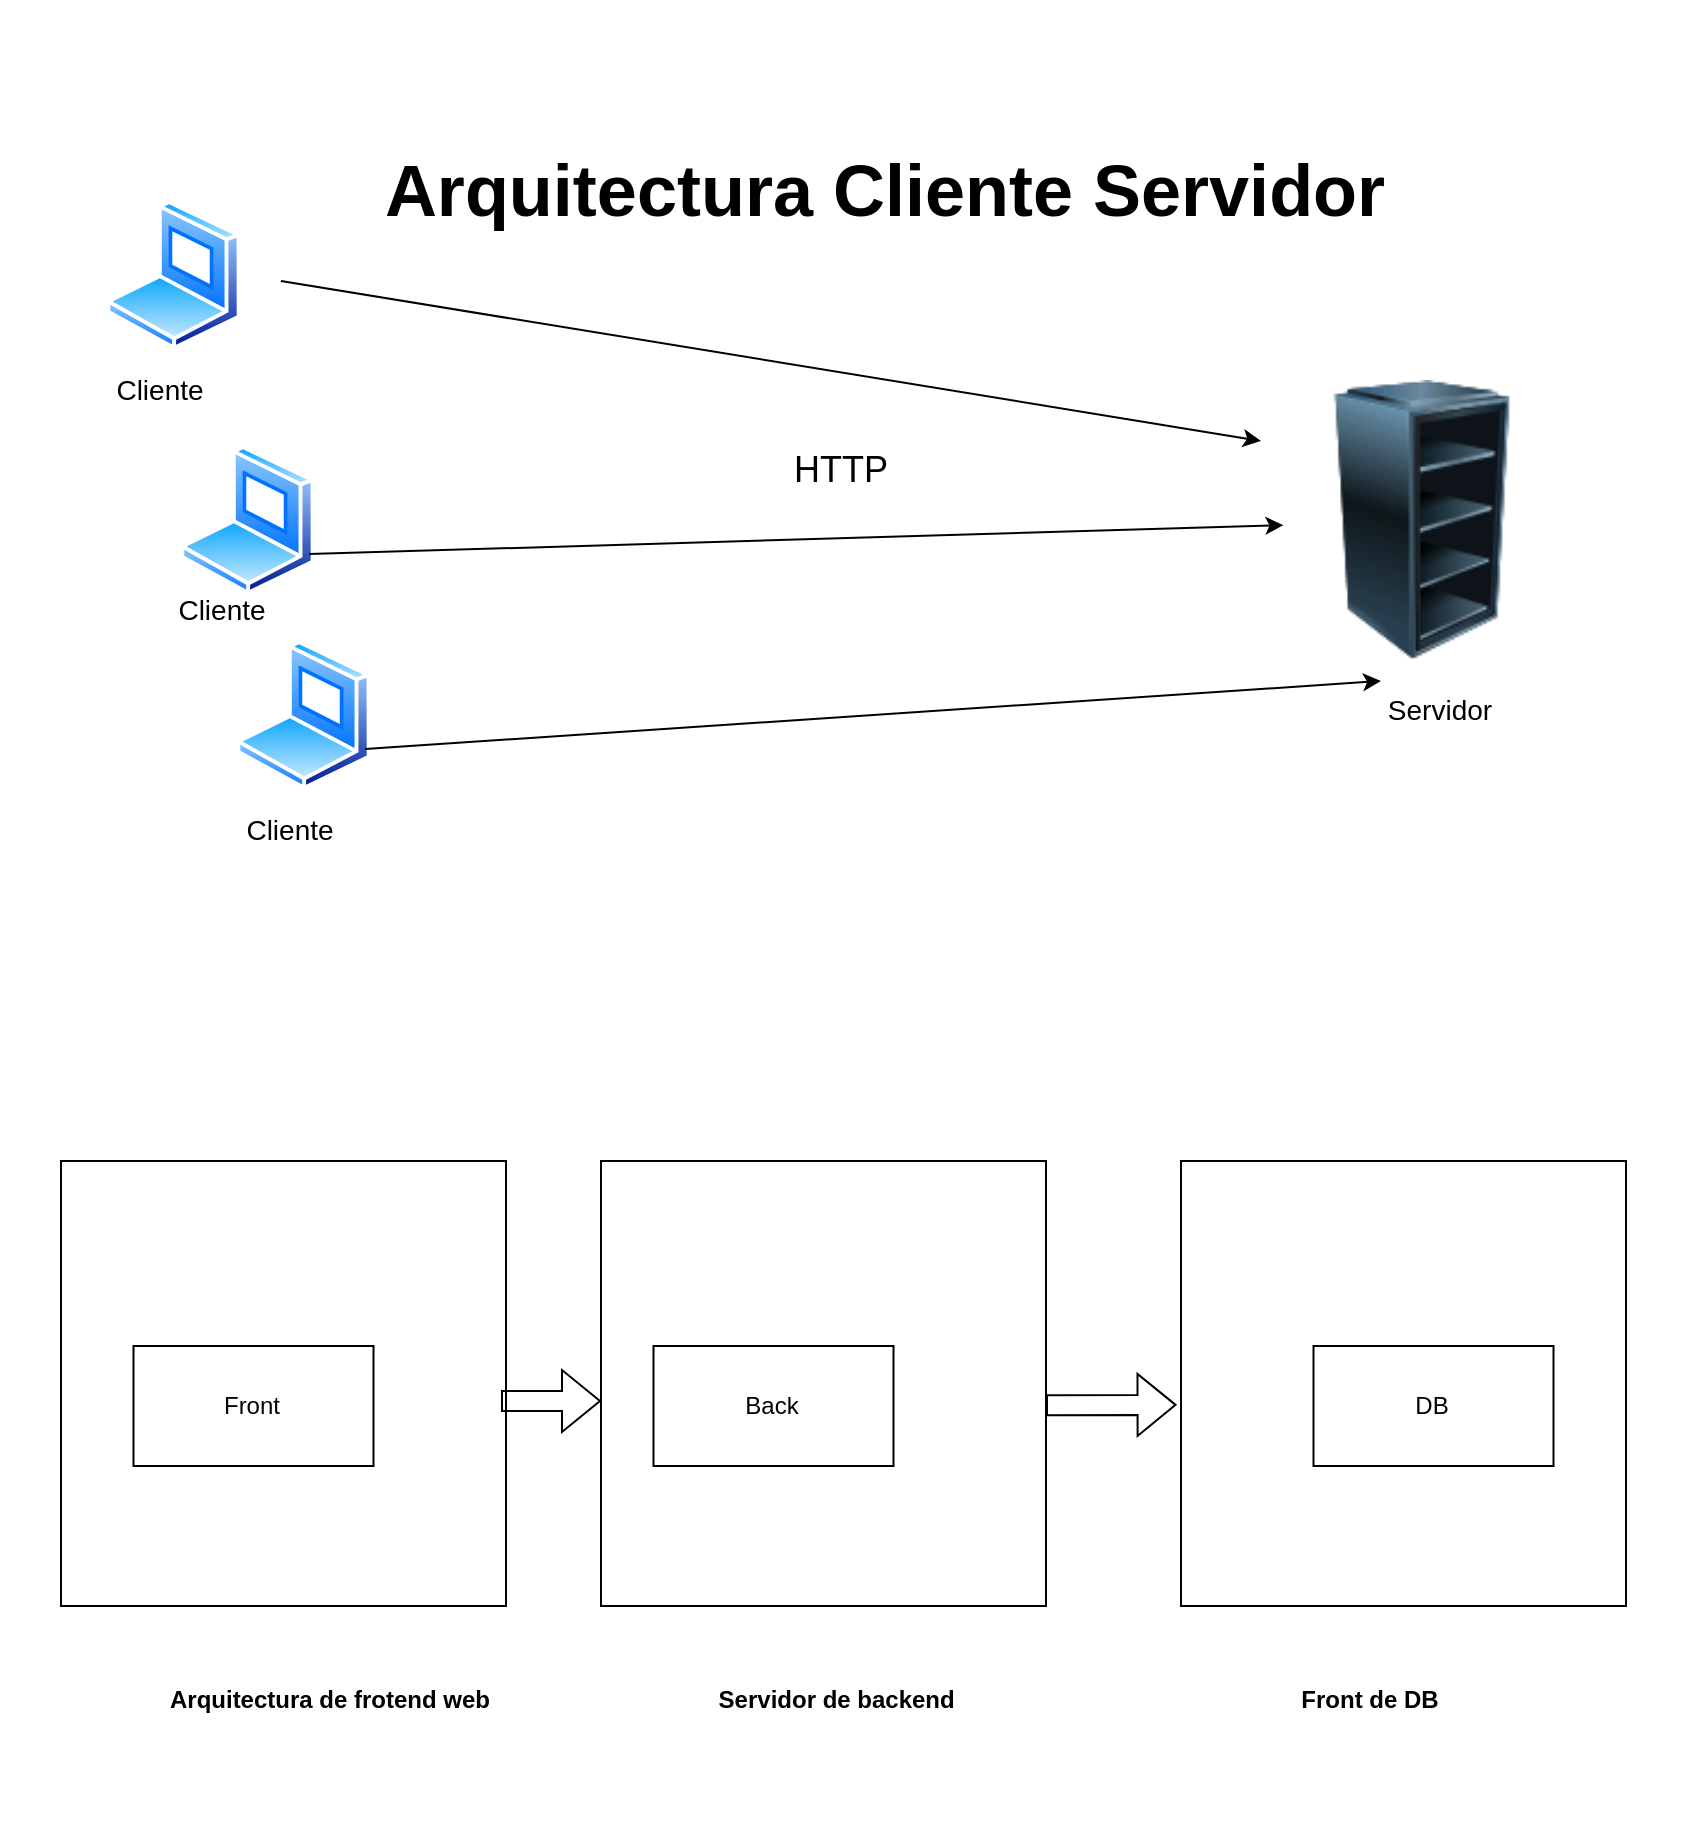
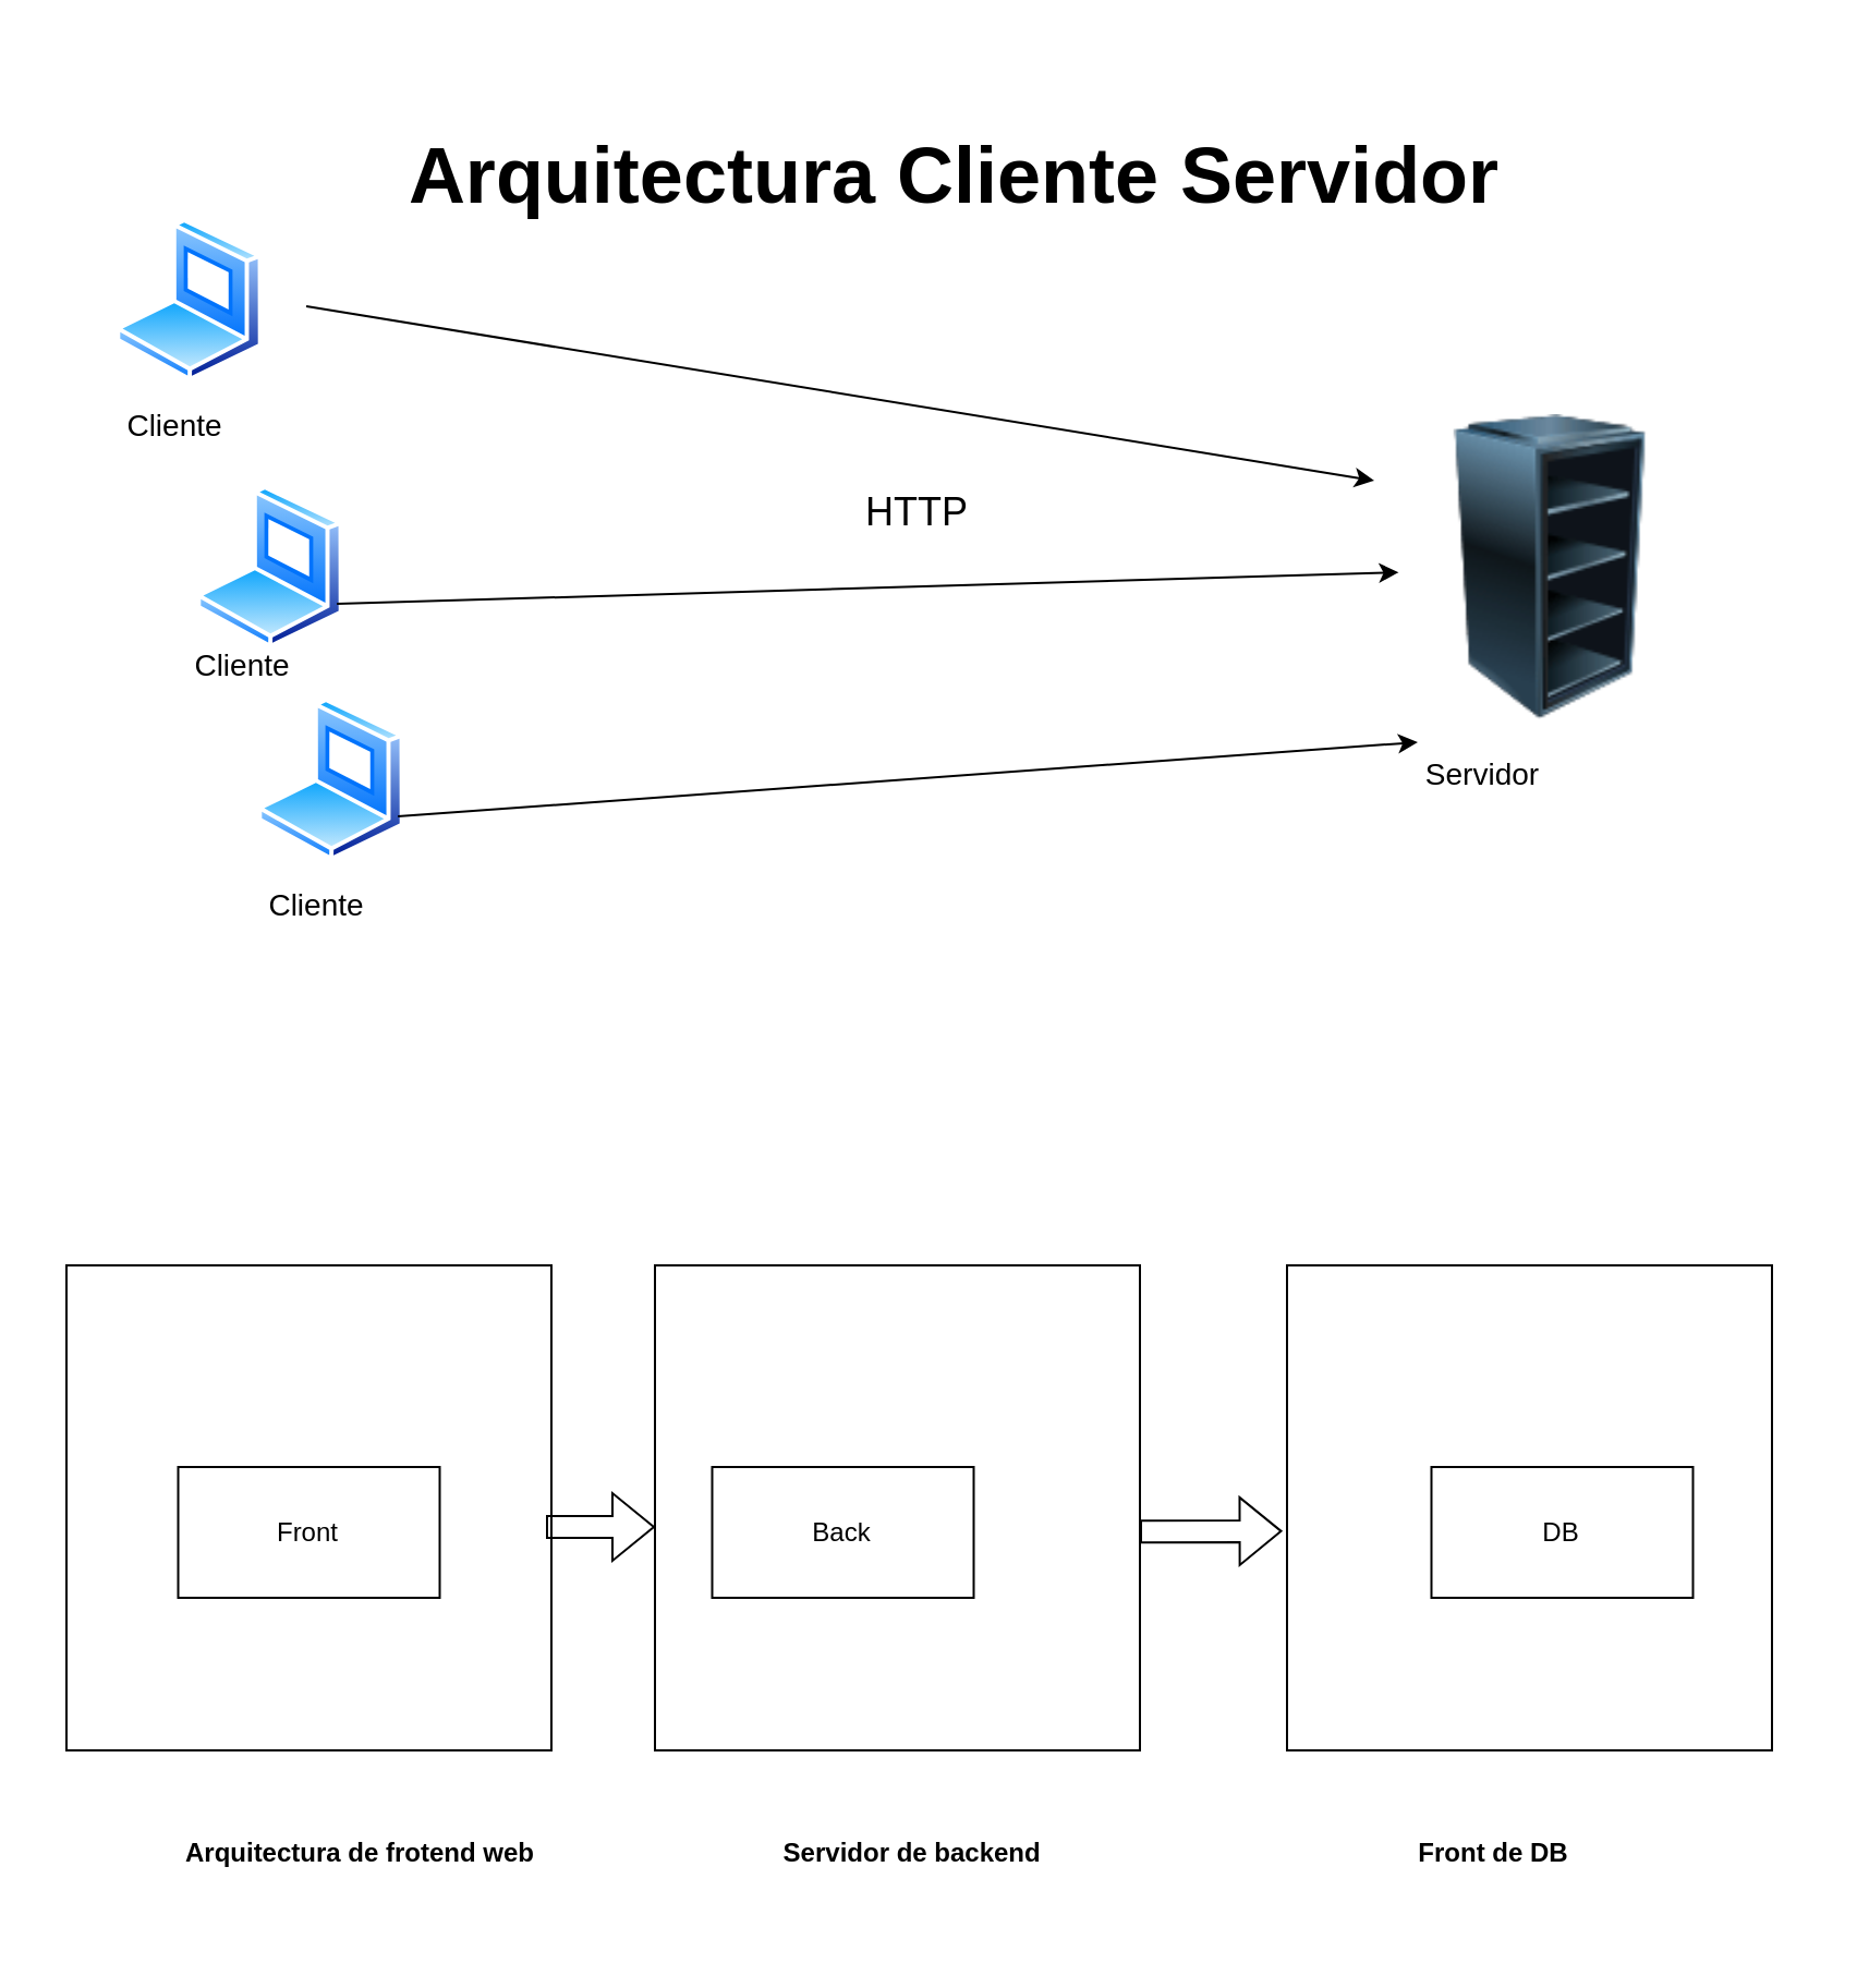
  <mxCell id="0" />
  <mxCell id="1" parent="0" />
  <mxCell id="2" value="" style="image;aspect=fixed;perimeter=ellipsePerimeter;html=1;align=center;shadow=0;dashed=0;spacingTop=3;image=img/lib/active_directory/laptop_client.svg;" vertex="1" parent="1"><mxGeometry x="90" y="222.5" width="67.5" height="75" as="geometry" /></mxCell>
- <mxCell id="3" value="&lt;font style=&quot;font-size: 36px;&quot;&gt;&lt;b&gt;Arquitectura Cliente Servidor&lt;/b&gt;&lt;/font&gt;" style="text;html=1;align=center;verticalAlign=middle;whiteSpace=wrap;rounded=0;" vertex="1" parent="1"><mxGeometry x="190.5" y="35" width="504.84" height="120" as="geometry" /></mxCell>
+ <mxCell id="3" value="&lt;font style=&quot;font-size: 36px;&quot;&gt;&lt;b&gt;Arquitectura Cliente Servidor&lt;/b&gt;&lt;/font&gt;" style="text;html=1;align=center;verticalAlign=middle;whiteSpace=wrap;rounded=0;" vertex="1" parent="1"><mxGeometry x="185.5" y="20" width="504.84" height="120" as="geometry" /></mxCell>
  <mxCell id="4" value="&lt;font style=&quot;font-size: 18px;&quot;&gt;HTTP&lt;/font&gt;" style="text;html=1;align=center;verticalAlign=middle;whiteSpace=wrap;rounded=0;rotation=0;" vertex="1" parent="1"><mxGeometry x="368.75" y="210" width="102.5" height="50" as="geometry" /></mxCell>
  <mxCell id="5" value="&lt;font style=&quot;font-size: 14px;&quot;&gt;Cliente&lt;/font&gt;" style="text;html=1;align=center;verticalAlign=middle;whiteSpace=wrap;rounded=0;" vertex="1" parent="1"><mxGeometry x="81.25" y="290" width="60" height="30" as="geometry" /></mxCell>
  <mxCell id="6" value="" style="whiteSpace=wrap;html=1;aspect=fixed;" vertex="1" parent="1"><mxGeometry x="30" y="580" width="222.5" height="222.5" as="geometry" /></mxCell>
- <mxCell id="7" value="Front" style="rounded=0;whiteSpace=wrap;html=1;" vertex="1" parent="1"><mxGeometry x="66.25" y="672.5" width="120" height="60" as="geometry" /></mxCell>
+ <mxCell id="7" value="Front" style="rounded=0;whiteSpace=wrap;html=1;" vertex="1" parent="1"><mxGeometry x="81.25" y="672.5" width="120" height="60" as="geometry" /></mxCell>
  <mxCell id="8" value="" style="whiteSpace=wrap;html=1;aspect=fixed;" vertex="1" parent="1"><mxGeometry x="300" y="580" width="222.5" height="222.5" as="geometry" /></mxCell>
  <mxCell id="9" value="Back" style="rounded=0;whiteSpace=wrap;html=1;" vertex="1" parent="1"><mxGeometry x="326.25" y="672.5" width="120" height="60" as="geometry" /></mxCell>
  <mxCell id="10" value="" style="whiteSpace=wrap;html=1;aspect=fixed;" vertex="1" parent="1"><mxGeometry x="590" y="580" width="222.5" height="222.5" as="geometry" /></mxCell>
  <mxCell id="11" value="DB" style="rounded=0;whiteSpace=wrap;html=1;" vertex="1" parent="1"><mxGeometry x="656.25" y="672.5" width="120" height="60" as="geometry" /></mxCell>
  <mxCell id="12" value="&lt;font style=&quot;font-size: 12px;&quot;&gt;&lt;b style=&quot;&quot;&gt;Arquitectura de frotend web&lt;/b&gt;&lt;/font&gt;" style="text;html=1;align=center;verticalAlign=middle;whiteSpace=wrap;rounded=0;" vertex="1" parent="1"><mxGeometry x="20" y="810" width="290" height="80" as="geometry" /></mxCell>
  <mxCell id="13" value="&lt;font style=&quot;font-size: 12px;&quot;&gt;&lt;b style=&quot;&quot;&gt;Servidor de backend&amp;nbsp;&lt;/b&gt;&lt;/font&gt;" style="text;html=1;align=center;verticalAlign=middle;whiteSpace=wrap;rounded=0;" vertex="1" parent="1"><mxGeometry x="275" y="810" width="290" height="80" as="geometry" /></mxCell>
  <mxCell id="14" value="&lt;font style=&quot;font-size: 12px;&quot;&gt;&lt;b style=&quot;&quot;&gt;Front de DB&lt;/b&gt;&lt;/font&gt;" style="text;html=1;align=center;verticalAlign=middle;whiteSpace=wrap;rounded=0;" vertex="1" parent="1"><mxGeometry x="540" y="810" width="290" height="80" as="geometry" /></mxCell>
  <mxCell id="15" value="" style="shape=image;verticalLabelPosition=bottom;labelBackgroundColor=default;verticalAlign=top;aspect=fixed;imageAspect=0;image=https://nestjs.com/img/logo-small.svg;" vertex="1" parent="1"><mxGeometry x="390" y="749.15" width="50.31" height="48.6" as="geometry" /></mxCell>
  <mxCell id="16" value="" style="shape=image;verticalLabelPosition=bottom;labelBackgroundColor=default;verticalAlign=top;aspect=fixed;imageAspect=0;image=https://upload.wikimedia.org/wikipedia/commons/thumb/4/47/React.svg/1200px-React.svg.png;" vertex="1" parent="1"><mxGeometry x="115" y="745.1" width="54" height="48.6" as="geometry" /></mxCell>
  <mxCell id="17" value="" style="shape=image;verticalLabelPosition=bottom;labelBackgroundColor=default;verticalAlign=top;aspect=fixed;imageAspect=0;image=https://upload.wikimedia.org/wikipedia/commons/thumb/2/29/Postgresql_elephant.svg/1200px-Postgresql_elephant.svg.png;" vertex="1" parent="1"><mxGeometry x="673.75" y="741.05" width="55" height="56.7" as="geometry" /></mxCell>
  <mxCell id="18" value="" style="shape=flexArrow;endArrow=classic;html=1;rounded=0;" edge="1" parent="1"><mxGeometry width="50" height="50" relative="1" as="geometry"><mxPoint x="250" y="700" as="sourcePoint" /><mxPoint x="300" y="700" as="targetPoint" /></mxGeometry></mxCell>
  <mxCell id="19" value="" style="shape=flexArrow;endArrow=classic;html=1;rounded=0;entryX=-0.01;entryY=0.548;entryDx=0;entryDy=0;entryPerimeter=0;" edge="1" parent="1" target="10"><mxGeometry width="50" height="50" relative="1" as="geometry"><mxPoint x="522.5" y="702.08" as="sourcePoint" /><mxPoint x="582.5" y="702.45" as="targetPoint" /></mxGeometry></mxCell>
  <mxCell id="20" value="" style="image;html=1;image=img/lib/clip_art/computers/Server_Rack_Empty_128x128.png" vertex="1" parent="1"><mxGeometry x="641.25" y="190" width="140" height="140" as="geometry" /></mxCell>
- <mxCell id="21" value="&lt;font style=&quot;font-size: 14px;&quot;&gt;Servidor&lt;/font&gt;" style="text;html=1;align=center;verticalAlign=middle;whiteSpace=wrap;rounded=0;" vertex="1" parent="1"><mxGeometry x="690" y="340" width="60" height="30" as="geometry" /></mxCell>
+ <mxCell id="21" value="&lt;font style=&quot;font-size: 14px;&quot;&gt;Servidor&lt;/font&gt;" style="text;html=1;align=center;verticalAlign=middle;whiteSpace=wrap;rounded=0;" vertex="1" parent="1"><mxGeometry x="650" y="340" width="60" height="30" as="geometry" /></mxCell>
  <mxCell id="22" value="" style="image;aspect=fixed;perimeter=ellipsePerimeter;html=1;align=center;shadow=0;dashed=0;spacingTop=3;image=img/lib/active_directory/laptop_client.svg;" vertex="1" parent="1"><mxGeometry x="118" y="320" width="67.5" height="75" as="geometry" /></mxCell>
  <mxCell id="23" value="&lt;font style=&quot;font-size: 14px;&quot;&gt;Cliente&lt;/font&gt;" style="text;html=1;align=center;verticalAlign=middle;whiteSpace=wrap;rounded=0;" vertex="1" parent="1"><mxGeometry x="115" y="400" width="60" height="30" as="geometry" /></mxCell>
  <mxCell id="24" value="" style="image;aspect=fixed;perimeter=ellipsePerimeter;html=1;align=center;shadow=0;dashed=0;spacingTop=3;image=img/lib/active_directory/laptop_client.svg;" vertex="1" parent="1"><mxGeometry x="53" y="100" width="67.5" height="75" as="geometry" /></mxCell>
  <mxCell id="25" value="&lt;font style=&quot;font-size: 14px;&quot;&gt;Cliente&lt;/font&gt;" style="text;html=1;align=center;verticalAlign=middle;whiteSpace=wrap;rounded=0;" vertex="1" parent="1"><mxGeometry x="50" y="180" width="60" height="30" as="geometry" /></mxCell>
  <mxCell id="26" value="" style="endArrow=classic;html=1;rounded=0;exitX=1;exitY=0.75;exitDx=0;exitDy=0;" edge="1" parent="1" source="2" target="20"><mxGeometry width="50" height="50" relative="1" as="geometry"><mxPoint x="200" y="240" as="sourcePoint" /><mxPoint x="520" y="180" as="targetPoint" /></mxGeometry></mxCell>
  <mxCell id="27" value="" style="endArrow=classic;html=1;rounded=0;" edge="1" parent="1"><mxGeometry width="50" height="50" relative="1" as="geometry"><mxPoint x="140" y="140" as="sourcePoint" /><mxPoint x="630" y="220" as="targetPoint" /></mxGeometry></mxCell>
  <mxCell id="28" value="" style="endArrow=classic;html=1;rounded=0;exitX=1;exitY=0.75;exitDx=0;exitDy=0;entryX=0;entryY=0;entryDx=0;entryDy=0;" edge="1" parent="1" source="22" target="21"><mxGeometry width="50" height="50" relative="1" as="geometry"><mxPoint x="210" y="370" as="sourcePoint" /><mxPoint x="651" y="387" as="targetPoint" /></mxGeometry></mxCell>
